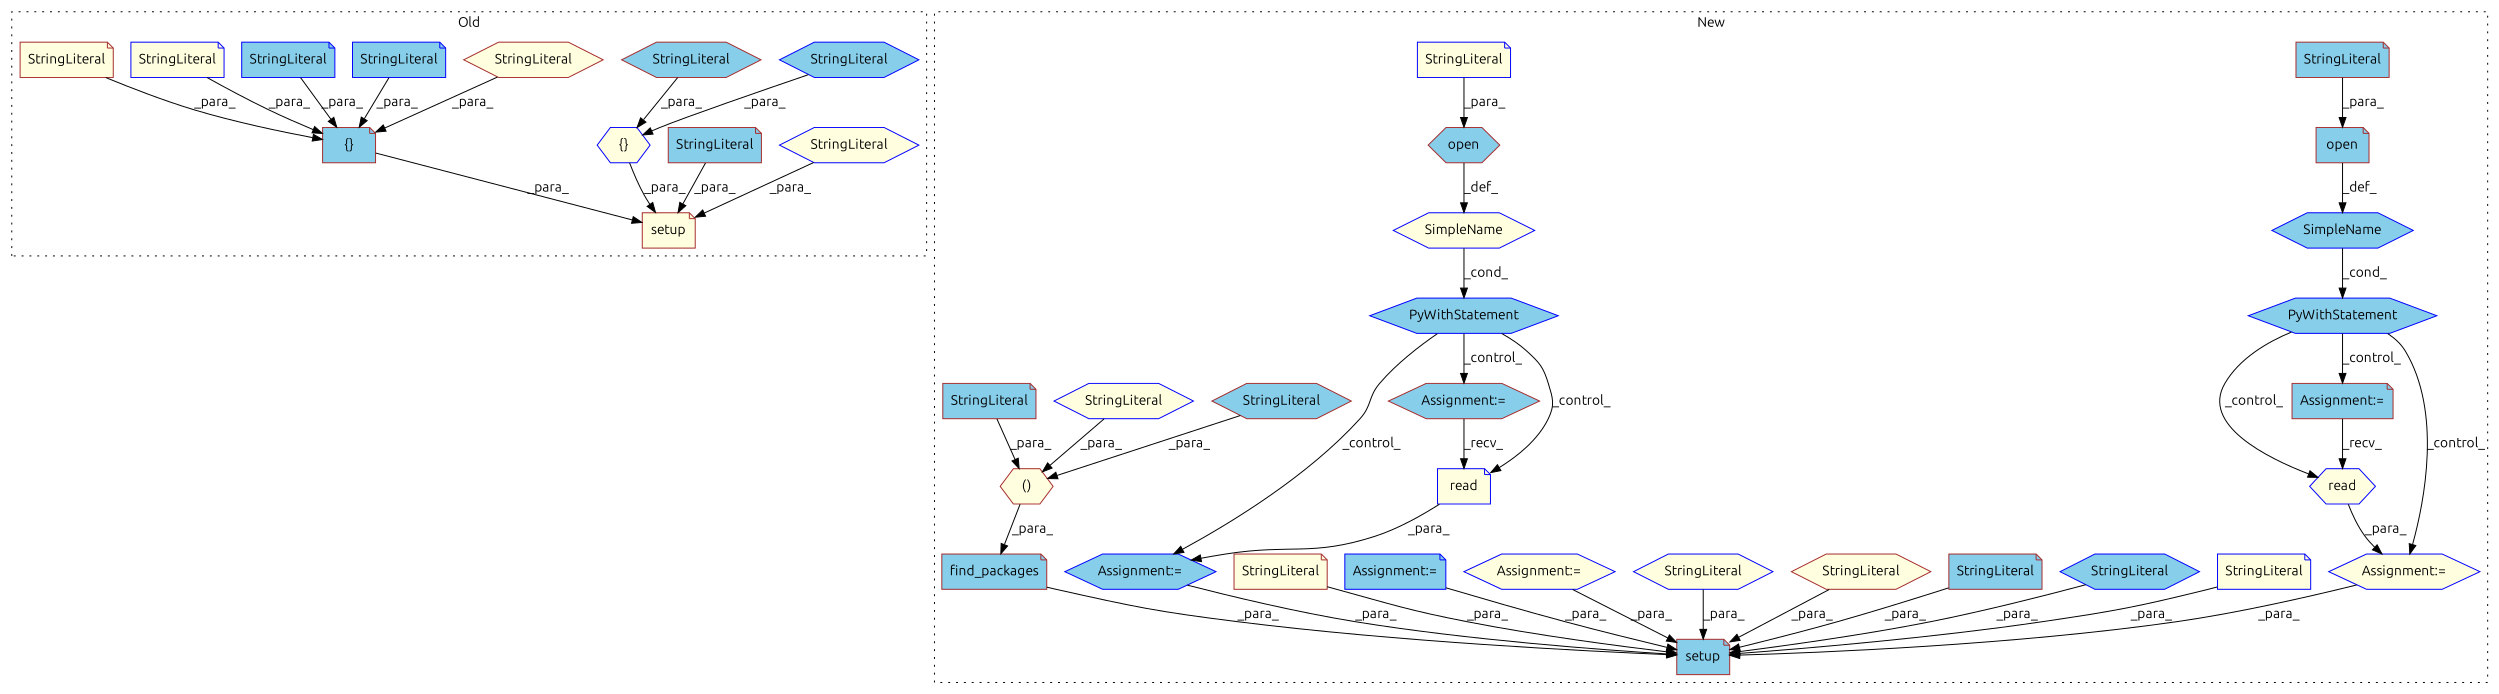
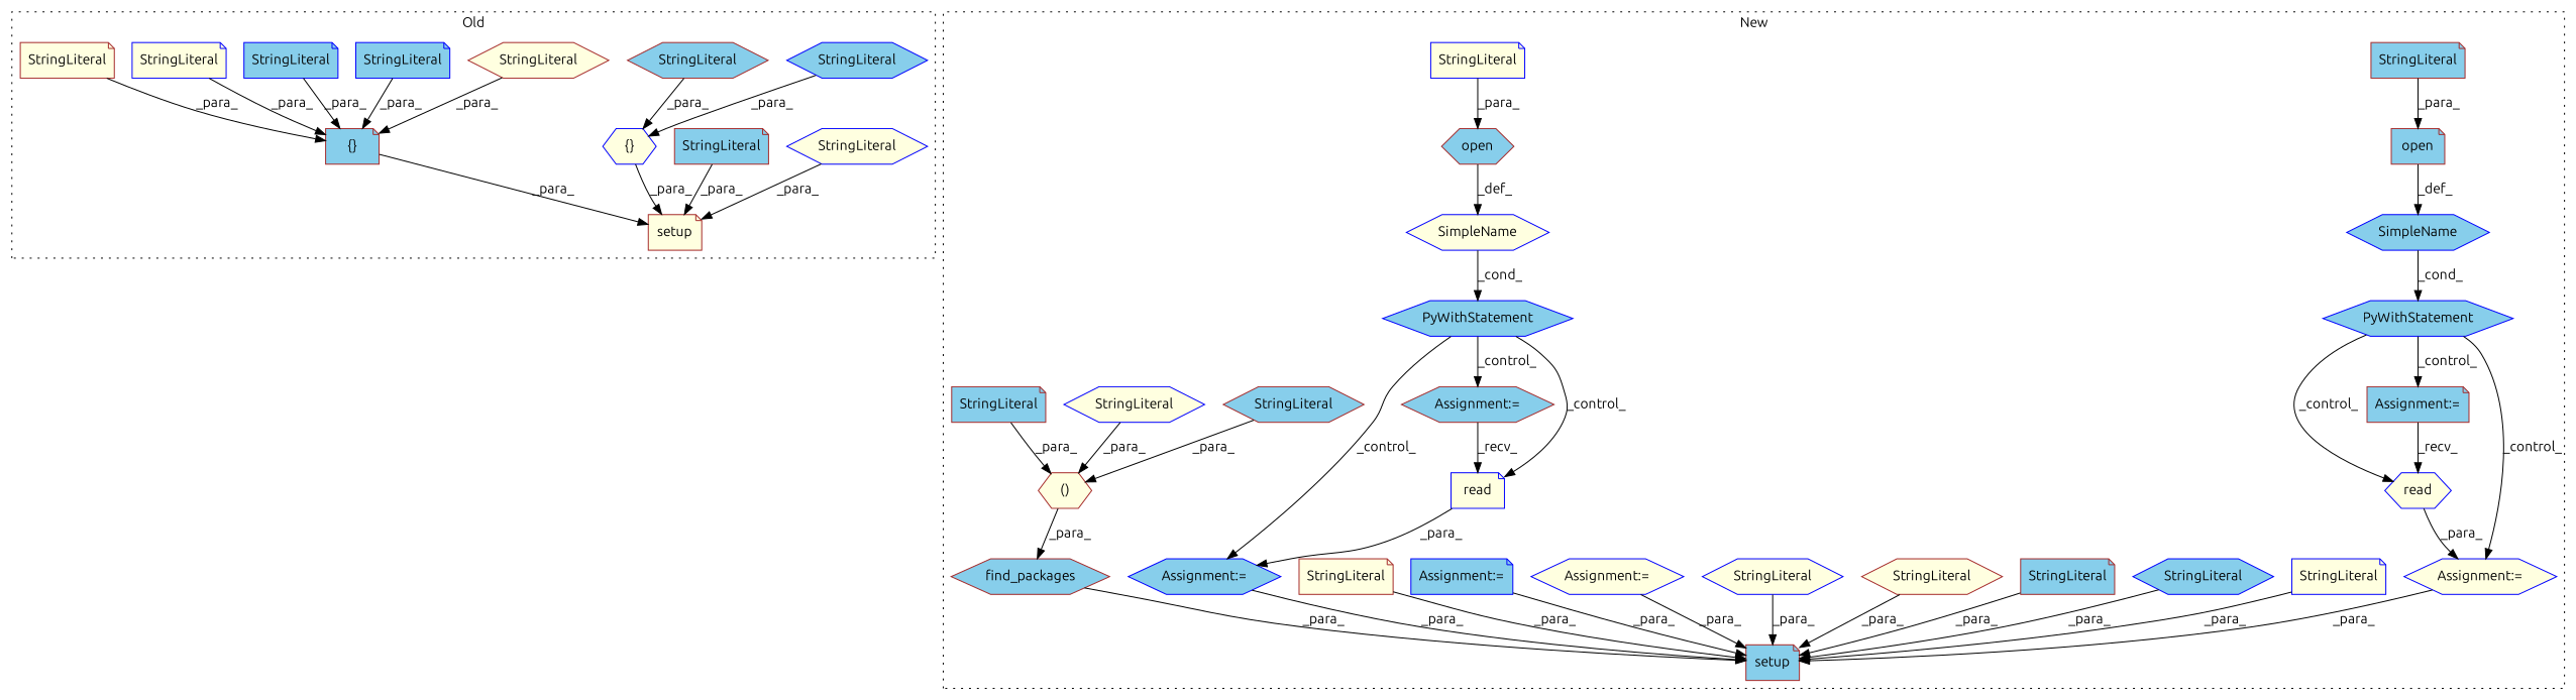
  digraph {
    fontname=Ubuntu
    node [a=45 l=7 shape=hexagon style=filled fillcolor=skyblue color=blue fontname=Ubuntu]
    edge [fontname=Ubuntu]
    n1 [a=32 l="6,1" label=setup s="87,221" shape=note fillcolor=lightyellow color=brown]
    n2 [l=13 label=StringLiteral s=93 fillcolor=lightyellow]
    n3 [l=5 label=StringLiteral s=107 shape=note color=brown]
    n4 [a=4 l="1,1" label="{}" s="125,152" fillcolor=lightyellow]
    n5 [l=13 label=StringLiteral s=126 color=brown]
    n6 [a=4 l="1,1" label="{}" s="166,220" shape=note color=brown]
    n7 [l=12 label=StringLiteral s=183 shape=note]
    n8 [l=14 label=StringLiteral s=206 shape=note]
    n9 [l=12 label=StringLiteral s=140]
    n10 [l=9 label=StringLiteral s=196 shape=note fillcolor=lightyellow color=brown]
    n11 [label=StringLiteral s=167 fillcolor=lightyellow color=brown]
    n12 [label=StringLiteral s=175 shape=note fillcolor=lightyellow]
    n13 [a=32 l="5,1" label=open s="259,273" shape=note color=brown]
    n14 [l=9 label=StringLiteral s=264 shape=note color=brown]
    n15 [a=32 l=6 label=read s=310 fillcolor=lightyellow]
    n16 [a=42 label=SimpleName l=""]
    n17 [a=104 l="10,2" label=PyWithStatement s="249,274"]
    n18 [a=7 l=1 label="Assignment:=" s=291 shape=note color=brown]
    n19 [a=7 l=1 label="Assignment:=" s=307 fillcolor=lightyellow]
    n20 [a=32 l="6,1" label=setup s="328,615" shape=note color=brown]
    n21 [a=7 l=1 label="Assignment:=" s=228]
    n22 [l=12 label=StringLiteral s=334 shape=note fillcolor=lightyellow]
    n23 [l=25 label=StringLiteral s=434]
    n24 [l=30 label=StringLiteral s=460 shape=note color=brown]
    n25 [l=71 label=StringLiteral s=355 fillcolor=lightyellow color=brown]
    n26 [label=StringLiteral s=347 fillcolor=lightyellow]
    n27 [a=7 label="Assignment:=" s=123 fillcolor=lightyellow]
    n28 [a=7 l=6 label="Assignment:=" s=157 shape=note]
    n29 [a=42 label=SimpleName fillcolor=lightyellow l=""]
    n30 [a=104 l="10,2" label=PyWithStatement s="169,196"]
    n31 [l=45 label=StringLiteral s=491 shape=note fillcolor=lightyellow color=brown]
    n32 [a=7 l=1 label="Assignment:=" s=213 color=brown]
    n33 [a=32 l=6 label=read s=231 shape=note fillcolor=lightyellow]
    n34 [a=32 l="5,1" label=open s="179,195" color=brown]
    n35 [l=11 label=StringLiteral s=184 shape=note fillcolor=lightyellow]
    n36 [a=106 l=49 label="()" s=564 fillcolor=lightyellow color=brown]
    n37 [label=StringLiteral s=564 color=brown]
    n38 [l=6 label=StringLiteral s=584 fillcolor=lightyellow]
    n39 [l=10 label=StringLiteral s=603 shape=note color=brown]
-   n40 [a=32 l="19,2" label=find_packages s="545,613" shape=note color=brown]
+   n40 [a=32 l="19,2" label=find_packages s="545,613" color=brown]
    subgraph cluster_1 {
      label=Old
      style=dotted
      n1
      n2
      n3
      n4
      n5
      n6
      n7
      n8
      n9
      n10
      n11
      n12
    }
    subgraph cluster_2 {
      label=New
      style=dotted
      n13
      n14
      n15
      n16
      n17
      n18
      n19
      n20
      n21
      n22
      n23
      n24
      n25
      n26
      n27
      n28
      n29
      n30
      n31
      n32
      n33
      n34
      n35
      n36
      n37
      n38
      n39
      n40
    }
    n2 -> n1 [label=_para_]
    n3 -> n1 [label=_para_]
    n4 -> n1 [label=_para_]
    n5 -> n4 [label=_para_]
    n6 -> n1 [label=_para_]
    n7 -> n6 [label=_para_]
    n8 -> n6 [label=_para_]
    n9 -> n4 [label=_para_]
    n10 -> n6 [label=_para_]
    n11 -> n6 [label=_para_]
    n12 -> n6 [label=_para_]
    n13 -> n16 [label=_def_]
    n14 -> n13 [label=_para_]
    n15 -> n19 [label=_para_]
    n16 -> n17 [label=_cond_]
    n17 -> n15 [label=_control_]
    n17 -> n18 [label=_control_]
    n17 -> n19 [label=_control_]
    n18 -> n15 [label=_recv_]
    n19 -> n20 [label=_para_]
    n21 -> n20 [label=_para_]
    n22 -> n20 [label=_para_]
    n23 -> n20 [label=_para_]
    n24 -> n20 [label=_para_]
    n25 -> n20 [label=_para_]
    n26 -> n20 [label=_para_]
    n27 -> n20 [label=_para_]
    n28 -> n20 [label=_para_]
    n29 -> n30 [label=_cond_]
    n30 -> n21 [label=_control_]
    n30 -> n32 [label=_control_]
    n30 -> n33 [label=_control_]
    n31 -> n20 [label=_para_]
    n32 -> n33 [label=_recv_]
    n33 -> n21 [label=_para_]
    n34 -> n29 [label=_def_]
    n35 -> n34 [label=_para_]
    n36 -> n40 [label=_para_]
    n37 -> n36 [label=_para_]
    n38 -> n36 [label=_para_]
    n39 -> n36 [label=_para_]
    n40 -> n20 [label=_para_]
  }
